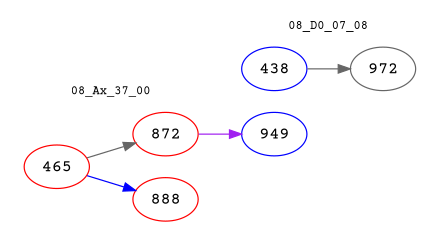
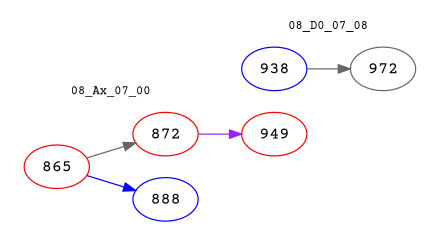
  digraph {
    fontname="Courier Prime"
    rankdir=LR
    node [color=red fontname="Courier Prime"]
    edge [color=gray40 fontname="Courier Prime"]
-   n1 [label=465]
-   n2 [label=888]
+   n1 [label=865]
+   n2 [color=blue label=888]
    n3 [label=872]
-   n4 [color=blue label=438]
-   n5 [color=blue label=949]
+   n4 [color=blue label=938]
+   n5 [label=949]
    n6 [color=gray40 label=972]
    subgraph cluster_1 {
      color=white
      fontsize=10
-     label="08_Ax_37_00"
+     label="08_Ax_07_00"
      n1
      n2
      n3
    }
    subgraph cluster_2 {
      color=white
      fontsize=10
      label="08_D0_07_08"
      n4
      n5
      n6
    }
    n1 -> n2 [color=blue]
    n1 -> n3
    n3 -> n5 [color=purple]
    n4 -> n6
  }
